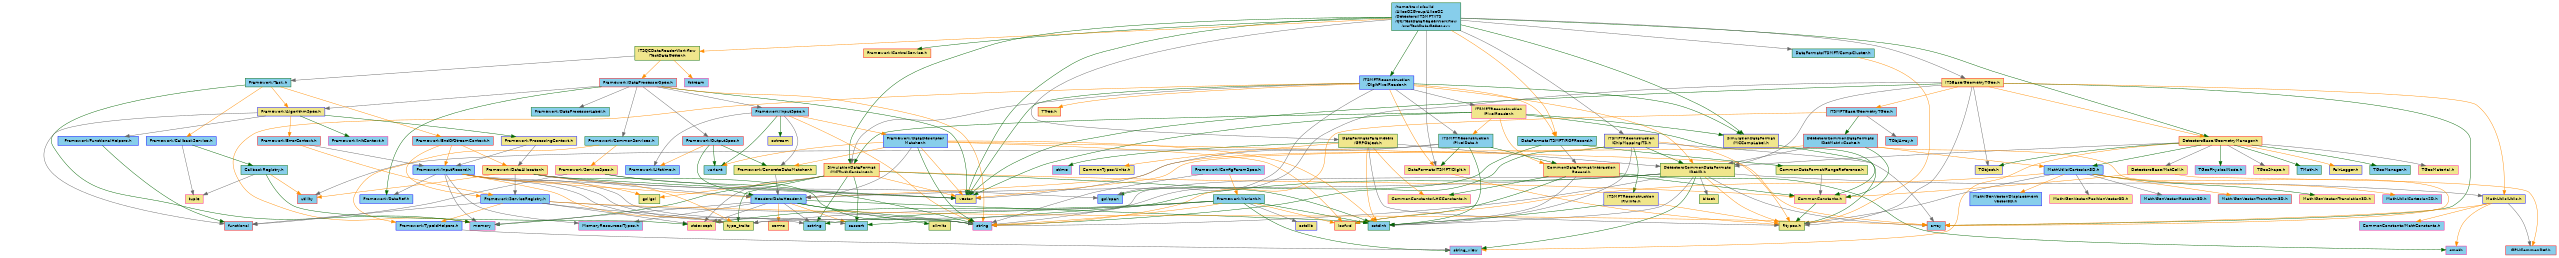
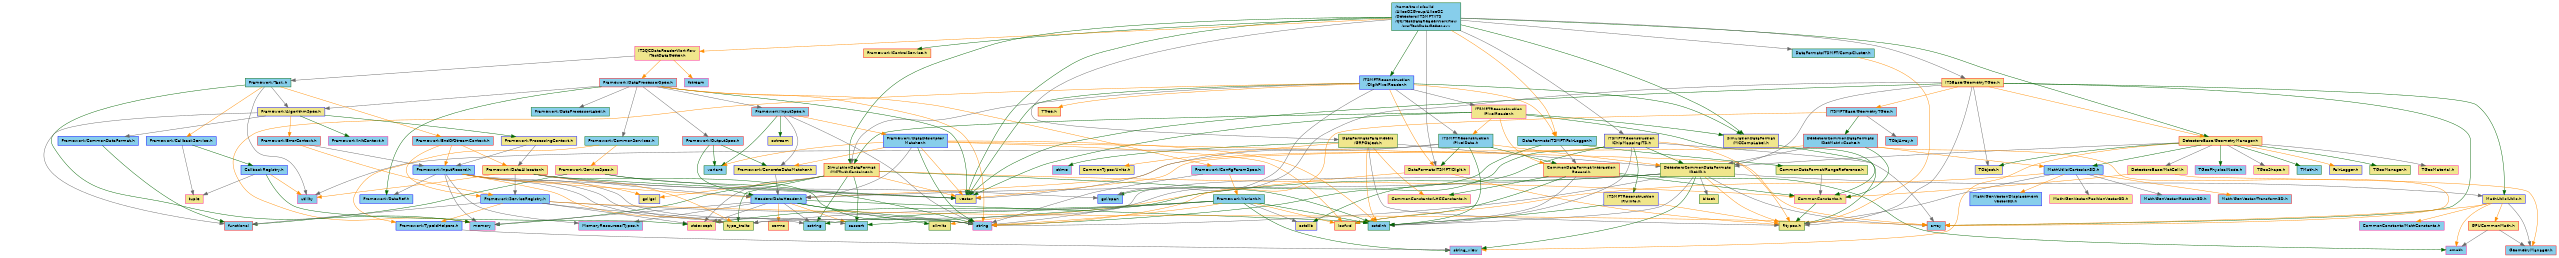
  digraph {
    node [color=blue fillcolor=skyblue fontname=Helvetica fontsize=10 shape=record style=filled]
    edge [color=gray40 fontname=Helvetica fontsize=10 labelfontname=Helvetica labelfontsize=10 style=solid]
    n1 [color=darkgreen fontcolor=black height=0.2 label="/home/travis/build\l/AliceO2Group/AliceO2\l/Detectors/ITSMFT/ITS\l/QC/TestDataReaderWorkflow\l/src/TestDataGetter.cxx" width=0.4]
    n2 [fillcolor=khaki height=0.2 label=vector width=0.4]
    n3 [color=red fillcolor=khaki height=0.2 label="Framework/ControlService.h" width=0.4]
-   n4 [color=darkgreen fillcolor=khaki height=0.2 label="ITSQCDataReaderWorkflow\l/TestDataGetter.h" width=0.4]
+   n4 [color=deeppink fillcolor=khaki height=0.2 label="ITSQCDataReaderWorkflow\l/TestDataGetter.h" width=0.4]
    n5 [color=deeppink fillcolor=khaki height=0.2 label="DataFormatsITSMFT/Digit.h" width=0.4]
    n6 [fillcolor=khaki height=0.2 label="ITSMFTReconstruction\l/ChipMappingITS.h" width=0.4]
    n7 [color=darkgreen height=0.2 label="DataFormatsITSMFT/CompCluster.h" width=0.4]
    n8 [fillcolor=khaki height=0.2 label="SimulationDataFormat\l/MCCompLabel.h" width=0.4]
    n9 [color=red fillcolor=khaki height=0.2 label="SimulationDataFormat\l/MCTruthContainer.h" width=0.4]
-   n10 [color=darkgreen height=0.2 label="DataFormatsITSMFT/ROFRecord.h" width=0.4]
+   n10 [color=darkgreen height=0.2 label="DataFormatsITSMFT/FairLogger.h" width=0.4]
    n11 [color=darkgreen fillcolor=khaki height=0.2 label="DataFormatsParameters\l/GRPObject.h" width=0.4]
    n12 [height=0.2 label="ITSMFTReconstruction\l/DigitPixelReader.h" width=0.4]
    n13 [color=red fillcolor=khaki height=0.2 label="DetectorsBase/GeometryManager.h" width=0.4]
    n14 [color=red fillcolor=khaki height=0.2 label="ITSBase/GeometryTGeo.h" width=0.4]
    n15 [color=deeppink height=0.2 label=fstream width=0.4]
    n16 [color=red height=0.2 label="Framework/DataProcessorSpec.h" width=0.4]
    n17 [color=darkgreen height=0.2 label="Framework/Task.h" width=0.4]
    n18 [color=darkgreen fillcolor=khaki height=0.2 label=climits width=0.4]
    n19 [color=darkgreen fillcolor=khaki height=0.2 label="Rtypes.h" width=0.4]
    n20 [color=deeppink height=0.2 label=string width=0.4]
    n21 [height=0.2 label="Headers/DataHeader.h" width=0.4]
    n22 [color=darkgreen height=0.2 label=cstdint width=0.4]
    n23 [color=red height=0.2 label=array width=0.4]
    n24 [fillcolor=khaki height=0.2 label=cstdlib width=0.4]
    n25 [fillcolor=khaki height=0.2 label="ITSMFTReconstruction\l/RUInfo.h" width=0.4]
    n26 [color=darkgreen fillcolor=khaki height=0.2 label="DetectorsCommonDataFormats\l/DetID.h" width=0.4]
    n27 [color=deeppink fillcolor=khaki height=0.2 label="CommonConstants.h" width=0.4]
    n28 [color=deeppink height=0.2 label=memory width=0.4]
    n29 [color=darkgreen height=0.2 label=cassert width=0.4]
    n30 [color=darkgreen height=0.2 label=cstring width=0.4]
-   n31 [color=darkgreen fillcolor=khaki height=0.2 label="gsl/gsl" width=0.4]
+   n31 [fillcolor=khaki height=0.2 label="gsl/gsl" width=0.4]
    n32 [color=darkgreen fillcolor=khaki height=0.2 label=type_traits width=0.4]
    n33 [color=deeppink fillcolor=khaki height=0.2 label=stdexcept width=0.4]
    n34 [height=0.2 label="gsl/span" width=0.4]
    n35 [color=darkgreen fillcolor=khaki height=0.2 label="CommonDataFormat/RangeReference.h" width=0.4]
    n36 [color=red fillcolor=khaki height=0.2 label="CommonDataFormat/Interaction\lRecord.h" width=0.4]
    n37 [color=deeppink fillcolor=khaki height=0.2 label="CommonConstants/LHCConstants.h" width=0.4]
    n38 [color=deeppink height=0.2 label=ctime width=0.4]
    n39 [fillcolor=khaki height=0.2 label="CommonTypes/Units.h" width=0.4]
    n40 [color=deeppink fillcolor=khaki height=0.2 label="ITSMFTReconstruction\l/PixelReader.h" width=0.4]
    n41 [color=darkgreen height=0.2 label="ITSMFTReconstruction\l/PixelData.h" width=0.4]
    n42 [color=red fillcolor=khaki height=0.2 label="TTree.h" width=0.4]
    n43 [color=deeppink height=0.2 label=string_view width=0.4]
-   n44 [color=darkgreen height=0.2 label="TGeoManager.h" width=0.4]
+   n44 [color=darkgreen fillcolor=khaki height=0.2 label="TGeoManager.h" width=0.4]
    n45 [color=deeppink fillcolor=khaki height=0.2 label="TGeoMaterial.h" width=0.4]
    n46 [color=deeppink height=0.2 label="TGeoPhysicalNode.h" width=0.4]
    n47 [color=deeppink fillcolor=khaki height=0.2 label="TGeoShape.h" width=0.4]
    n48 [color=darkgreen height=0.2 label="TMath.h" width=0.4]
    n49 [fillcolor=khaki height=0.2 label="TObject.h" width=0.4]
    n50 [fillcolor=khaki height=0.2 label="FairLogger.h" width=0.4]
    n51 [height=0.2 label="MathUtils/Cartesian3D.h" width=0.4]
    n52 [color=deeppink fillcolor=khaki height=0.2 label="DetectorsBase/MatCell.h" width=0.4]
    n53 [fillcolor=khaki height=0.2 label="MathUtils/Utils.h" width=0.4]
    n54 [color=red height=0.2 label="ITSMFTBase/GeometryTGeo.h" width=0.4]
    n55 [fillcolor=khaki height=0.2 label="Framework/AlgorithmSpec.h" width=0.4]
    n56 [height=0.2 label="Framework/DataRef.h" width=0.4]
    n57 [color=deeppink height=0.2 label="Framework/ConfigParamSpec.h" width=0.4]
    n58 [color=darkgreen height=0.2 label="Framework/DataProcessorLabel.h" width=0.4]
    n59 [color=red height=0.2 label="Framework/InputSpec.h" width=0.4]
    n60 [color=red height=0.2 label="Framework/OutputSpec.h" width=0.4]
    n61 [color=darkgreen height=0.2 label="Framework/CommonServices.h" width=0.4]
-   n62 [color=red height=0.2 label=utility width=0.4]
+   n62 [color=deeppink height=0.2 label=utility width=0.4]
    n63 [height=0.2 label="Framework/CallbackService.h" width=0.4]
    n64 [color=red height=0.2 label="Framework/EndOfStreamContext.h" width=0.4]
    n65 [fillcolor=khaki height=0.2 label="Framework/ProcessingContext.h" width=0.4]
    n66 [color=red height=0.2 label=functional width=0.4]
    n67 [color=red height=0.2 label="Framework/ErrorContext.h" width=0.4]
    n68 [color=deeppink height=0.2 label="Framework/InitContext.h" width=0.4]
-   n69 [height=0.2 label="Framework/FunctionalHelpers.h" width=0.4]
+   n69 [height=0.2 label="Framework/CommonDataFormat.h" width=0.4]
    n70 [color=darkgreen height=0.2 label="Framework/Variant.h" width=0.4]
-   n71 [height=0.2 label="Framework/Lifetime.h" width=0.4]
-   n72 [color=darkgreen fillcolor=khaki height=0.2 label="Framework/ConcreteDataMatcher.h" width=0.4]
+   n72 [fillcolor=khaki height=0.2 label="Framework/ConcreteDataMatcher.h" width=0.4]
    n73 [height=0.2 label="Framework/DataDescriptor\lMatcher.h" width=0.4]
    n74 [color=darkgreen height=0.2 label=variant width=0.4]
    n75 [fillcolor=khaki height=0.2 label=ostream width=0.4]
    n76 [height=0.2 label="Framework/TypeIdHelpers.h" width=0.4]
    n77 [color=deeppink fillcolor=khaki height=0.2 label="Framework/ServiceSpec.h" width=0.4]
    n78 [height=0.2 label="Framework/InputRecord.h" width=0.4]
    n79 [color=red fillcolor=khaki height=0.2 label="Framework/DataAllocator.h" width=0.4]
    n80 [height=0.2 label="Framework/ServiceRegistry.h" width=0.4]
    n81 [color=deeppink height=0.2 label="MemoryResources/Types.h" width=0.4]
    n82 [color=red fillcolor=khaki height=0.2 label=cerrno width=0.4]
    n83 [color=red fillcolor=khaki height=0.2 label=iosfwd width=0.4]
-   n84 [color=darkgreen height=0.2 label="CallbackRegistry.h" width=0.4]
+   n84 [height=0.2 label="CallbackRegistry.h" width=0.4]
    n85 [color=deeppink fillcolor=khaki height=0.2 label=tuple width=0.4]
    n86 [color=darkgreen fillcolor=khaki height=0.2 label=bitset width=0.4]
    n87 [color=deeppink height=0.2 label=cmath width=0.4]
-   n88 [color=red height=0.2 label="GPUCommonDef.h" width=0.4]
+   n88 [color=red height=0.2 label="GeometryManager.h" width=0.4]
+   n89 [color=red fillcolor=khaki height=0.2 label="GPUCommonMath.h" width=0.4]
    n90 [color=deeppink height=0.2 label="CommonConstants/MathConstants.h" width=0.4]
    n91 [height=0.2 label="Math/GenVector/Displacement\lVector3D.h" width=0.4]
    n92 [color=deeppink fillcolor=khaki height=0.2 label="Math/GenVector/PositionVector3D.h" width=0.4]
    n93 [color=deeppink height=0.2 label="Math/GenVector/Rotation3D.h" width=0.4]
    n94 [color=red height=0.2 label="Math/GenVector/Transform3D.h" width=0.4]
-   n95 [color=deeppink fillcolor=khaki height=0.2 label="Math/GenVector/Translation3D.h" width=0.4]
-   n96 [color=deeppink height=0.2 label="MathUtils/Cartesian2D.h" width=0.4]
    n97 [color=red height=0.2 label="TObjArray.h" width=0.4]
    n98 [color=red height=0.2 label="DetectorsCommonDataFormats\l/DetMatrixCache.h" width=0.4]
    n1 -> n2 [color=darkgreen]
    n1 -> n3 [color=darkgreen]
    n1 -> n4 [color=darkorange]
    n1 -> n5
    n1 -> n6
    n1 -> n7
    n1 -> n8 [color=darkgreen]
    n1 -> n9 [color=darkgreen]
    n1 -> n10 [color=darkorange]
    n1 -> n11
    n1 -> n12 [color=darkgreen]
    n1 -> n13 [color=darkgreen]
    n1 -> n14
    n4 -> n15 [color=darkorange]
    n4 -> n16 [color=darkorange]
    n4 -> n17
+   n5 -> n18 [color=darkorange]
    n5 -> n19 [color=darkorange]
    n6 -> n19 [color=darkorange]
    n6 -> n20 [color=darkgreen]
    n6 -> n21 [color=darkorange]
    n6 -> n22
    n6 -> n23
+   n6 -> n24 [color=darkgreen]
    n6 -> n25 [color=darkgreen]
    n6 -> n26 [color=darkgreen]
    n7 -> n19 [color=darkorange]
    n8 -> n27 [color=darkgreen]
    n9 -> n2 [color=darkorange]
    n9 -> n22 [color=darkgreen]
    n9 -> n27 [color=darkorange]
    n9 -> n28 [color=darkgreen]
    n9 -> n29 [color=darkgreen]
    n9 -> n30 [color=darkgreen]
    n9 -> n31 [color=darkorange]
    n9 -> n32 [color=darkgreen]
    n9 -> n33
    n10 -> n34 [color=darkgreen]
    n10 -> n35 [color=darkgreen]
    n10 -> n36
    n11 -> n19
    n11 -> n22 [color=darkorange]
    n11 -> n26
    n11 -> n37 [color=darkorange]
    n11 -> n38 [color=darkgreen]
    n11 -> n39 [color=darkorange]
    n12 -> n2 [color=darkgreen]
    n12 -> n5 [color=darkorange]
    n12 -> n8 [color=darkgreen]
    n12 -> n9
    n12 -> n10 [color=darkorange]
-   n12 -> n26 [color=darkorange]
+   n41 -> n26 [color=darkorange]
    n12 -> n28 [color=darkorange]
    n12 -> n34
    n12 -> n40
    n12 -> n41
    n12 -> n42 [color=darkorange]
    n13 -> n26
    n13 -> n43 [color=darkorange]
    n13 -> n44 [color=darkgreen]
    n13 -> n45
    n13 -> n46 [color=darkgreen]
    n13 -> n47
    n13 -> n48 [color=darkgreen]
    n13 -> n49 [color=darkgreen]
    n13 -> n50 [color=darkorange]
    n13 -> n51 [color=darkgreen]
    n13 -> n52
    n14 -> n2 [color=darkgreen]
    n14 -> n13 [color=darkorange]
    n14 -> n19
    n14 -> n20
    n14 -> n23 [color=darkgreen]
    n14 -> n26
    n14 -> n49
-   n14 -> n53 [color=darkorange]
+   n14 -> n53 [color=darkgreen]
    n14 -> n54 [color=darkorange]
    n16 -> n2 [color=darkgreen]
    n16 -> n20 [color=darkorange]
    n16 -> n55
    n16 -> n56 [color=darkgreen]
+   n16 -> n57 [color=darkorange]
    n16 -> n58
    n16 -> n59
    n16 -> n60
    n16 -> n61
    n17 -> n28 [color=darkgreen]
-   n17 -> n55 [color=darkorange]
+   n17 -> n55
+   n17 -> n62
    n17 -> n63 [color=darkorange]
    n17 -> n64 [color=darkorange]
    n21 -> n18 [color=darkgreen]
    n21 -> n20 [color=darkgreen]
    n21 -> n22 [color=darkgreen]
    n21 -> n28
    n21 -> n29 [color=darkorange]
    n21 -> n30
    n21 -> n33
    n21 -> n81
    n21 -> n82 [color=darkorange]
    n25 -> n19 [color=darkorange]
    n25 -> n22 [color=darkgreen]
    n26 -> n19 [color=darkorange]
    n26 -> n20
    n26 -> n21
    n26 -> n22
    n26 -> n23
    n26 -> n29 [color=darkgreen]
    n26 -> n32
    n26 -> n43 [color=darkgreen]
    n26 -> n53
    n26 -> n86
    n27 -> n19 [color=darkgreen]
    n35 -> n27
    n36 -> n22
    n36 -> n27 [color=darkgreen]
    n36 -> n37 [color=darkgreen]
    n36 -> n83 [color=darkgreen]
    n36 -> n87 [color=darkgreen]
    n40 -> n2 [color=darkgreen]
    n40 -> n8 [color=darkgreen]
    n40 -> n9 [color=darkgreen]
    n40 -> n19 [color=darkgreen]
    n40 -> n36 [color=darkorange]
    n40 -> n41 [color=darkorange]
    n41 -> n2
    n41 -> n5 [color=darkgreen]
    n41 -> n22 [color=darkgreen]
    n41 -> n36 [color=darkgreen]
    n41 -> n62
    n51 -> n19
    n51 -> n83 [color=darkorange]
    n51 -> n91 [color=darkorange]
    n51 -> n92
    n51 -> n93
    n51 -> n94 [color=darkorange]
-   n51 -> n95 [color=darkgreen]
-   n51 -> n96 [color=darkorange]
    n52 -> n27 [color=darkorange]
    n52 -> n88 [color=darkorange]
    n53 -> n23 [color=darkorange]
    n53 -> n87 [color=darkorange]
    n53 -> n88
+   n53 -> n89 [color=darkorange]
    n53 -> n90 [color=darkorange]
    n54 -> n20 [color=darkorange]
    n54 -> n97
    n54 -> n98 [color=darkgreen]
    n55 -> n65 [color=darkgreen]
    n55 -> n66
    n55 -> n67 [color=darkorange]
    n55 -> n68 [color=darkgreen]
    n55 -> n69
    n57 -> n20
    n57 -> n70 [color=darkorange]
-   n59 -> n20 [color=darkorange]
-   n59 -> n71
+   n59 -> n20
    n59 -> n72
    n59 -> n73 [color=darkorange]
    n59 -> n74 [color=darkgreen]
    n59 -> n75 [color=darkgreen]
    n60 -> n21 [color=darkgreen]
-   n60 -> n71 [color=darkorange]
    n60 -> n72 [color=darkgreen]
    n60 -> n74 [color=darkgreen]
    n61 -> n76 [color=darkorange]
    n61 -> n77 [color=darkorange]
    n63 -> n84 [color=darkgreen]
    n63 -> n85
    n64 -> n78 [color=darkorange]
    n64 -> n79 [color=darkorange]
    n64 -> n80 [color=darkorange]
    n65 -> n78
    n65 -> n79
    n67 -> n78
    n67 -> n80 [color=darkorange]
    n69 -> n66 [color=darkgreen]
    n70 -> n20 [color=darkorange]
    n70 -> n22 [color=darkgreen]
    n70 -> n24
    n70 -> n30 [color=darkgreen]
    n70 -> n32
    n70 -> n33 [color=darkgreen]
    n70 -> n43 [color=darkgreen]
    n70 -> n83 [color=darkorange]
    n72 -> n21
    n73 -> n2 [color=darkorange]
    n73 -> n20 [color=darkgreen]
    n73 -> n21
    n73 -> n22 [color=darkorange]
    n73 -> n23 [color=darkorange]
    n73 -> n72 [color=darkorange]
    n73 -> n74 [color=darkorange]
    n73 -> n83 [color=darkorange]
    n76 -> n43
    n77 -> n2
    n77 -> n20 [color=darkgreen]
-   n77 -> n66
+   n77 -> n66 [color=darkgreen]
    n78 -> n2
    n78 -> n20
    n78 -> n21 [color=darkorange]
    n78 -> n28
    n78 -> n29
    n78 -> n30
    n78 -> n31 [color=darkorange]
    n78 -> n32 [color=darkorange]
    n78 -> n56
    n78 -> n81
    n79 -> n2 [color=darkgreen]
    n79 -> n20 [color=darkgreen]
    n79 -> n21
    n79 -> n32 [color=darkorange]
    n79 -> n34
    n79 -> n62 [color=darkorange]
    n79 -> n80
    n80 -> n20
    n80 -> n23 [color=darkorange]
    n80 -> n32
    n80 -> n33
    n80 -> n66
    n80 -> n76 [color=darkorange]
    n84 -> n33 [color=darkgreen]
    n84 -> n62 [color=darkorange]
    n84 -> n85
+   n89 -> n87
+   n89 -> n88
    n98 -> n2 [color=darkorange]
    n98 -> n23 [color=darkorange]
    n98 -> n26
    n98 -> n27 [color=darkgreen]
    n98 -> n51 [color=darkorange]
  }
